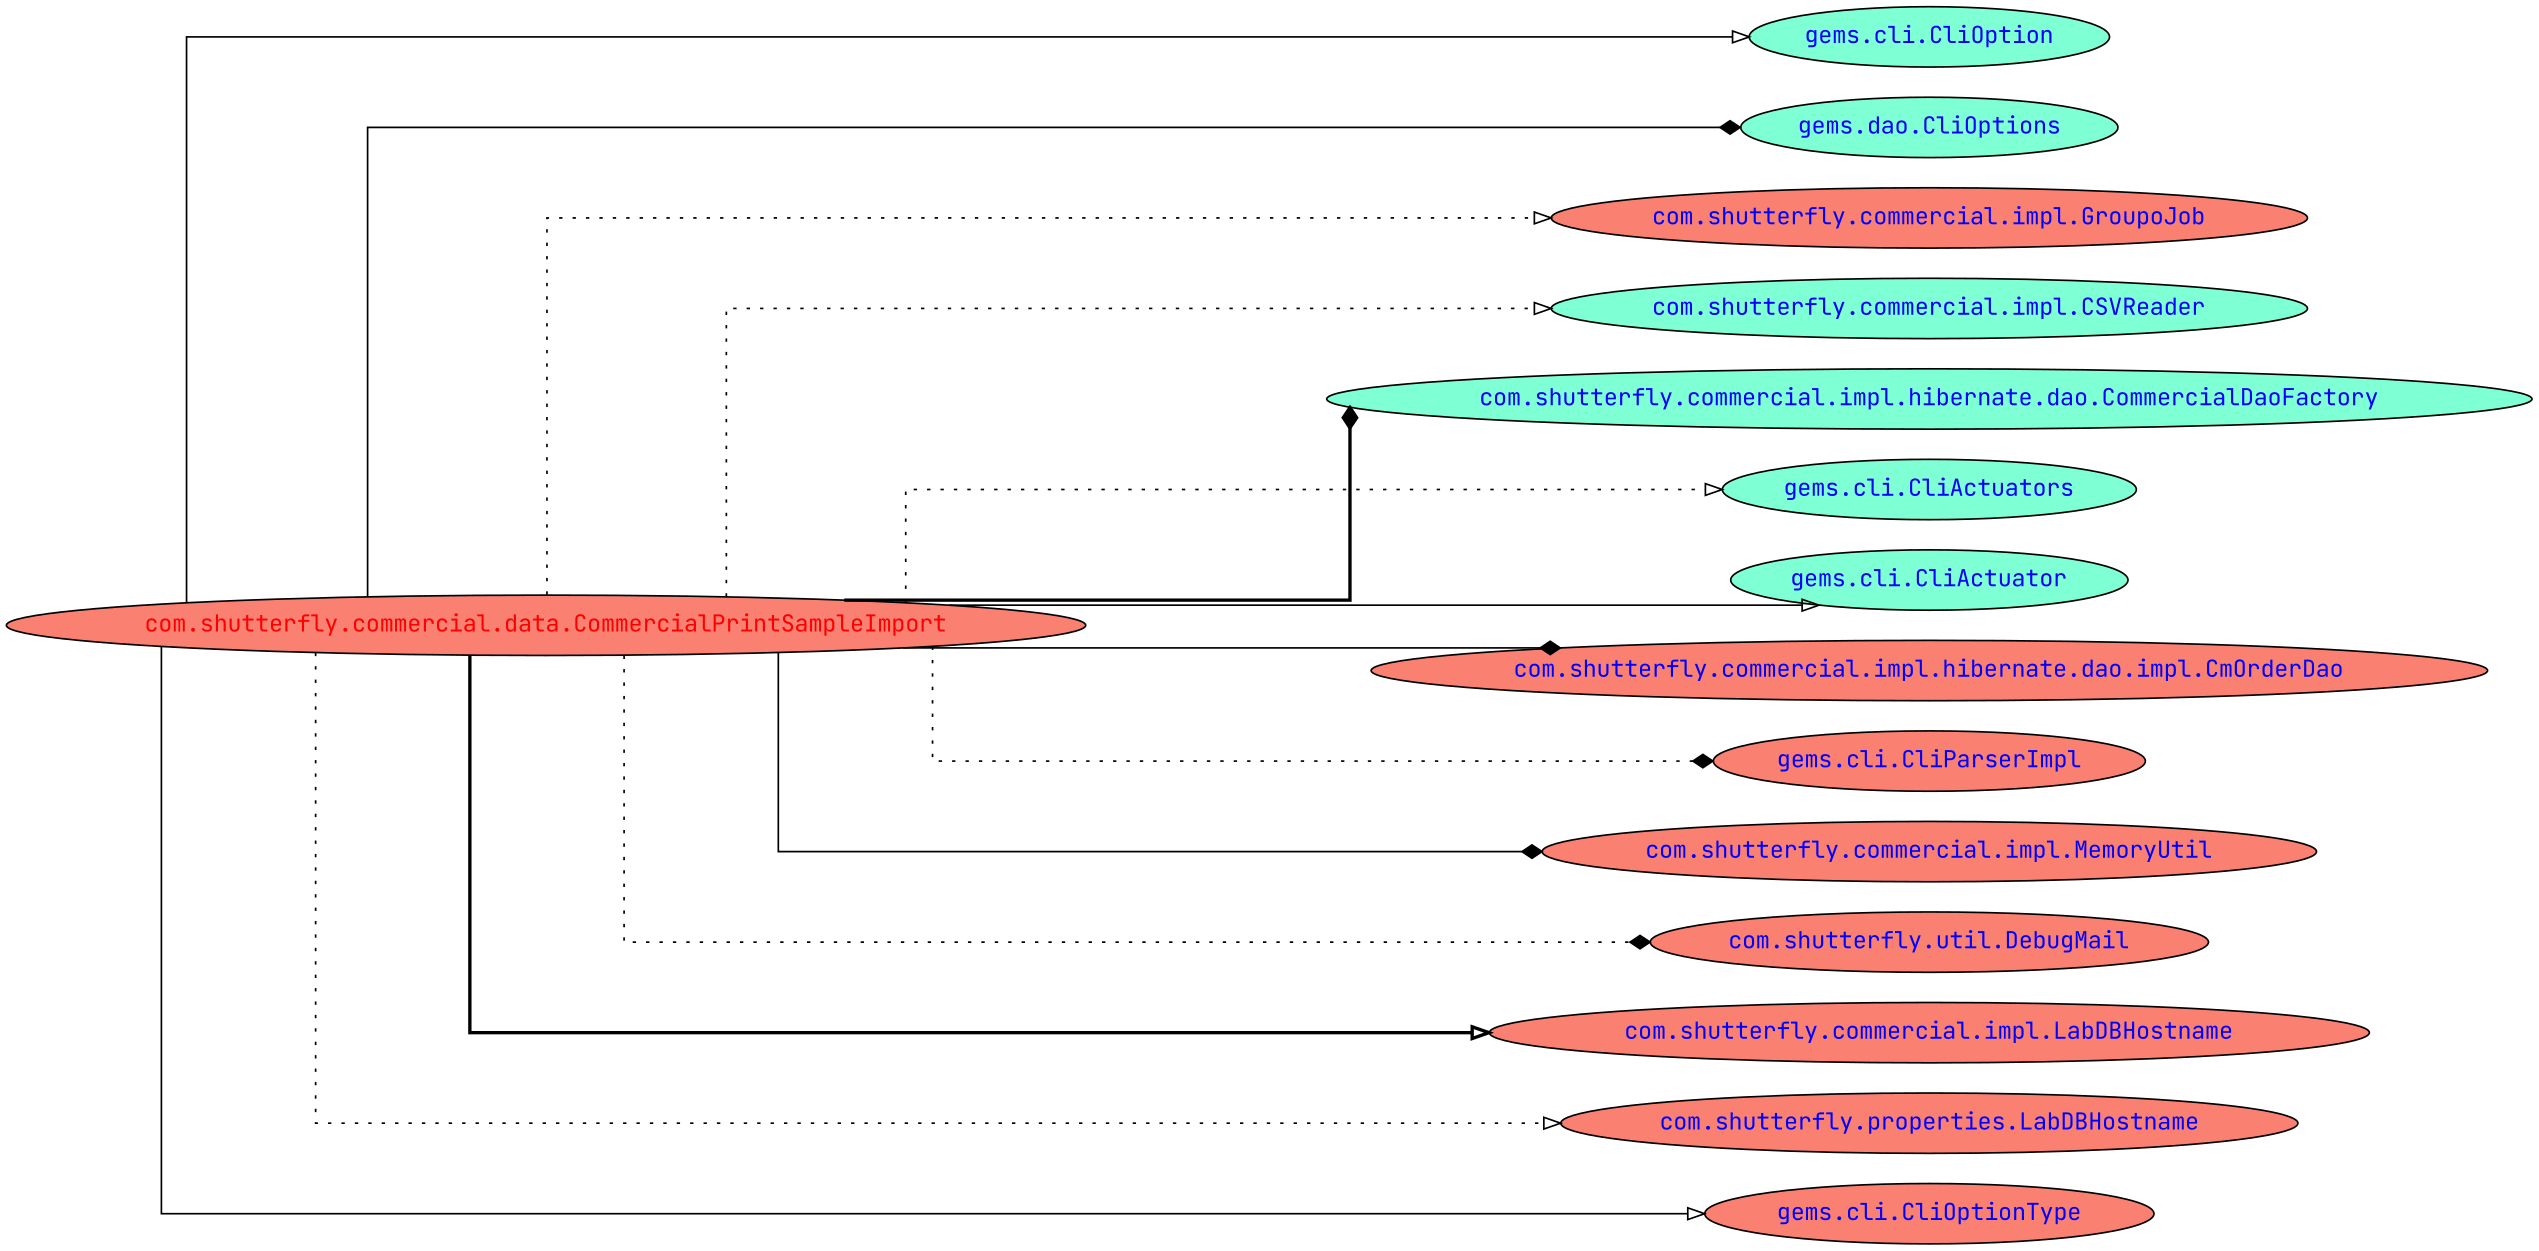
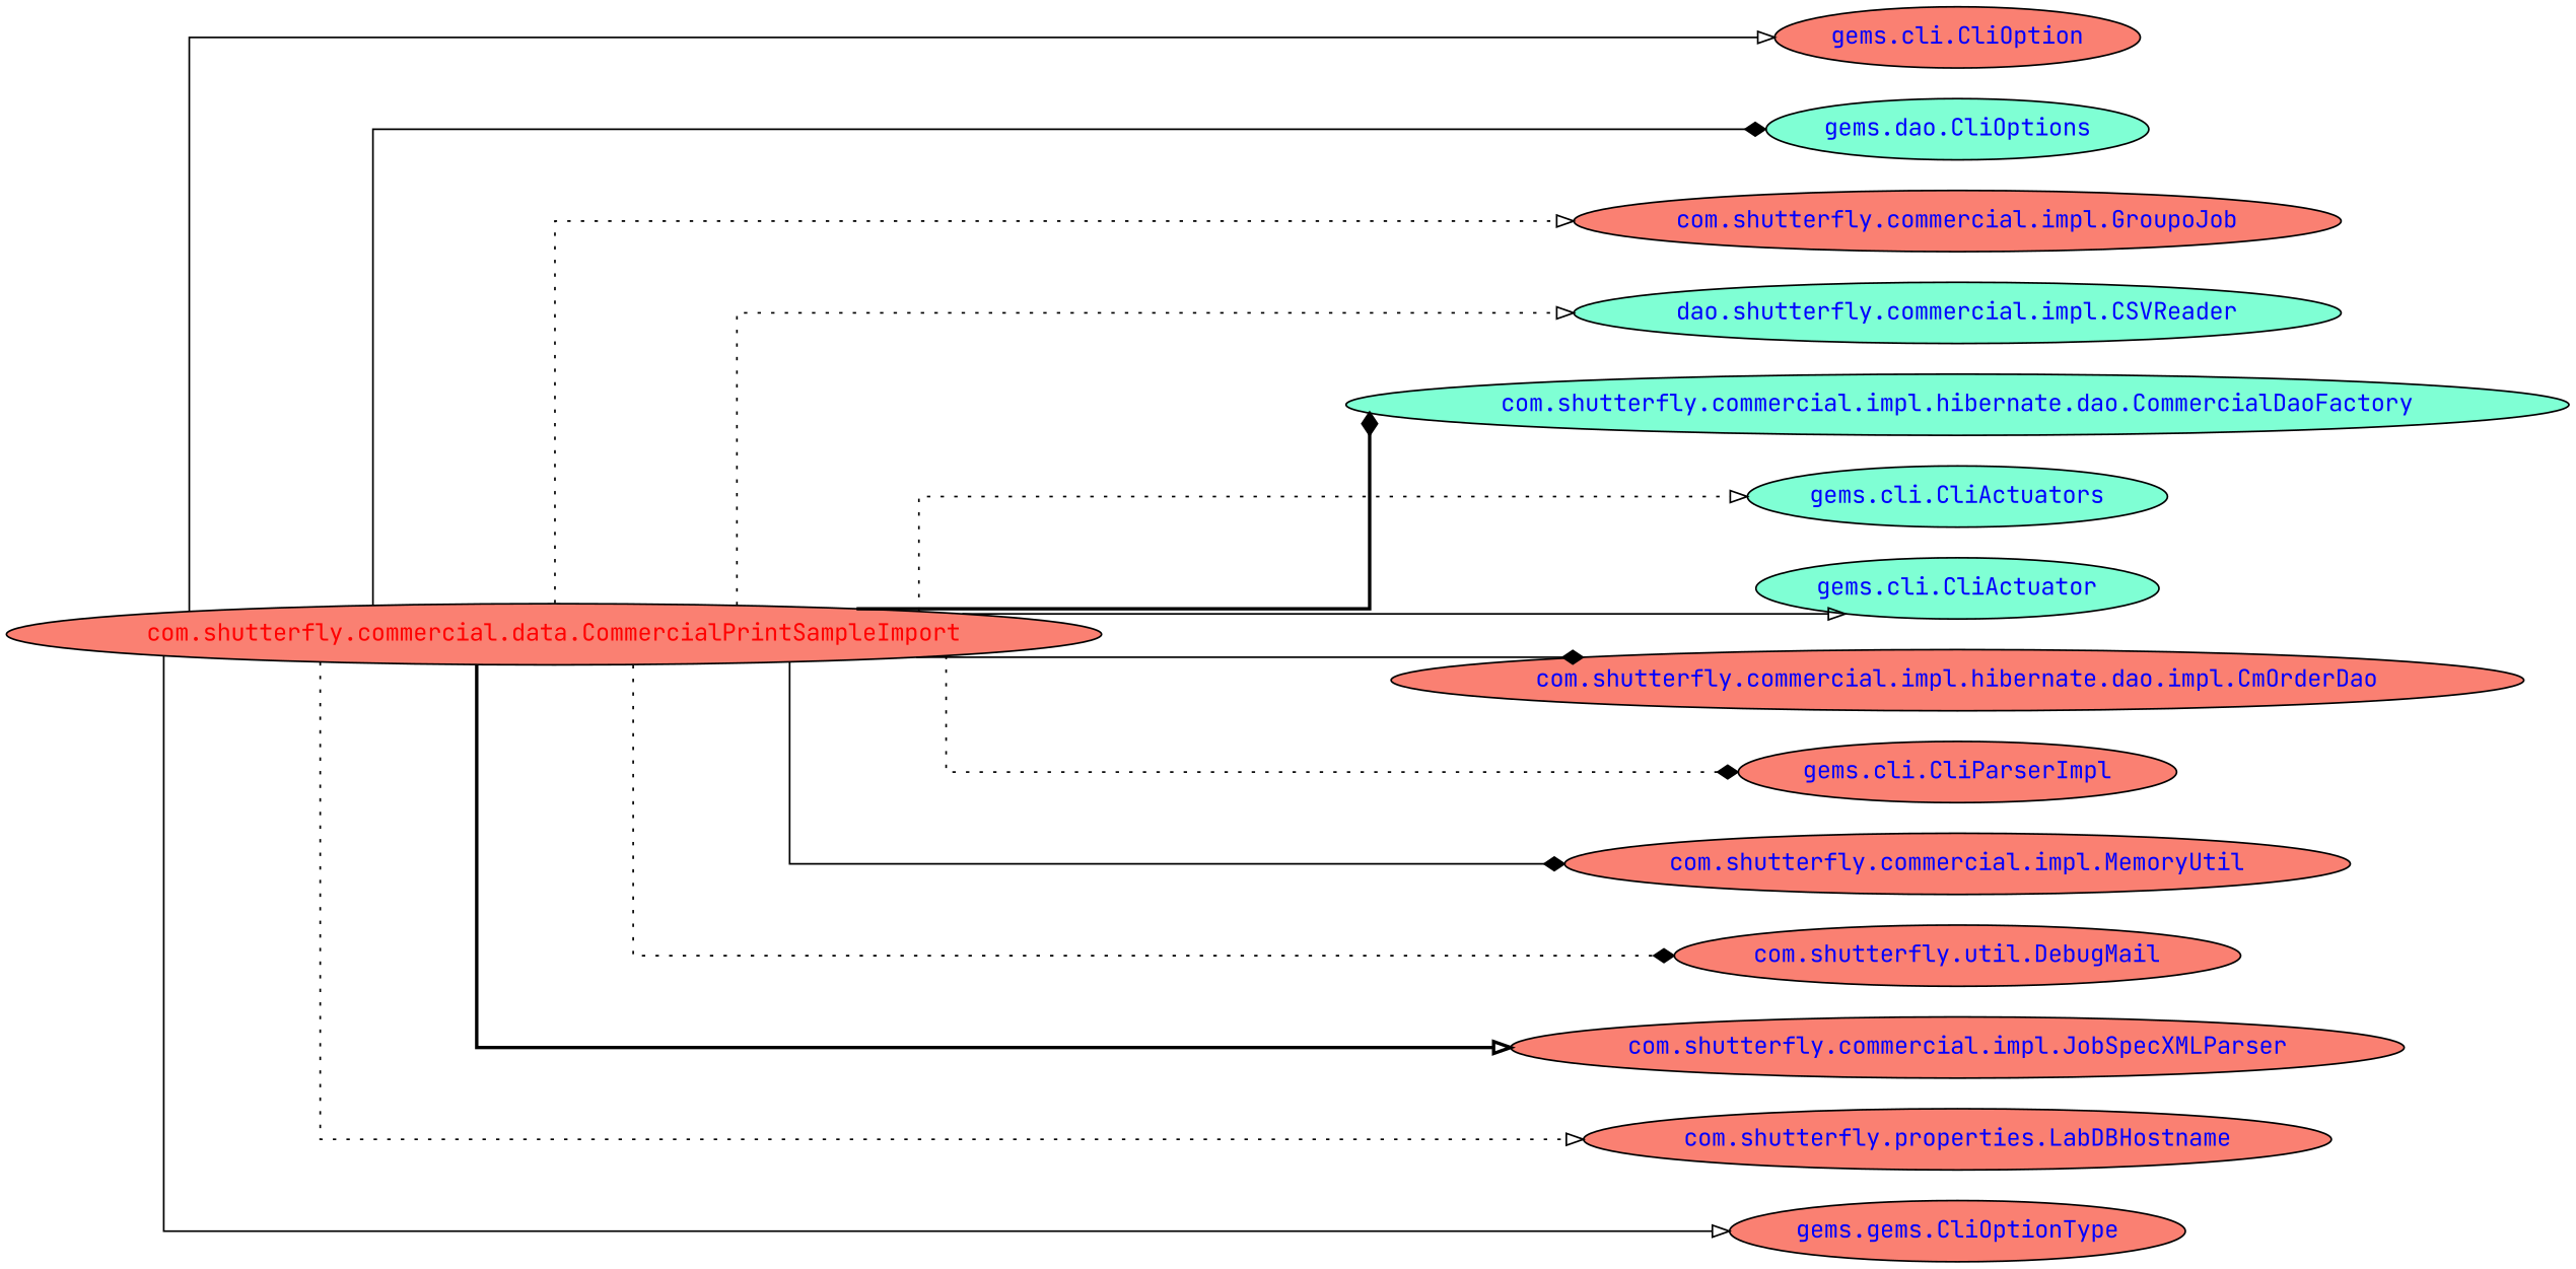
  digraph {
    concentrate=true
    fontname="JetBrains Mono"
    rankdir=LR
    ranksep=2.0
    splines=ortho
    node [fillcolor=salmon fontcolor=blue fontname="JetBrains Mono" style=filled]
    edge [arrowhead=onormal fontname="JetBrains Mono" style=solid]
    "com.shutterfly.commercial.data.CommercialPrintSampleImport" [fontcolor=red]
-   "gems.cli.CliOption" [fillcolor=aquamarine]
+   "gems.cli.CliOption"
    n3 [fillcolor=aquamarine label="gems.dao.CliOptions"]
    "com.shutterfly.commercial.impl.GroupoJob"
-   "com.shutterfly.commercial.impl.CSVReader" [fillcolor=aquamarine]
+   "com.shutterfly.commercial.impl.CSVReader" [fillcolor=aquamarine label="dao.shutterfly.commercial.impl.CSVReader"]
    "com.shutterfly.commercial.impl.hibernate.dao.CommercialDaoFactory" [fillcolor=aquamarine]
    "gems.cli.CliActuators" [fillcolor=aquamarine]
    "gems.cli.CliActuator" [fillcolor=aquamarine]
    "com.shutterfly.commercial.impl.hibernate.dao.impl.CmOrderDao"
    "gems.cli.CliParserImpl"
    "com.shutterfly.commercial.impl.MemoryUtil"
    "com.shutterfly.util.DebugMail"
-   "com.shutterfly.commercial.impl.JobSpecXMLParser" [label="com.shutterfly.commercial.impl.LabDBHostname"]
+   "com.shutterfly.commercial.impl.JobSpecXMLParser"
    "com.shutterfly.properties.LabDBHostname"
-   "gems.cli.CliOptionType"
+   "gems.cli.CliOptionType" [label="gems.gems.CliOptionType"]
    "com.shutterfly.commercial.data.CommercialPrintSampleImport" -> "gems.cli.CliOption"
    "com.shutterfly.commercial.data.CommercialPrintSampleImport" -> n3 [arrowhead=diamond]
    "com.shutterfly.commercial.data.CommercialPrintSampleImport" -> "com.shutterfly.commercial.impl.GroupoJob" [style=dotted]
    "com.shutterfly.commercial.data.CommercialPrintSampleImport" -> "com.shutterfly.commercial.impl.CSVReader" [style=dotted]
    "com.shutterfly.commercial.data.CommercialPrintSampleImport" -> "com.shutterfly.commercial.impl.hibernate.dao.CommercialDaoFactory" [arrowhead=diamond style=bold]
    "com.shutterfly.commercial.data.CommercialPrintSampleImport" -> "gems.cli.CliActuators" [style=dotted]
    "com.shutterfly.commercial.data.CommercialPrintSampleImport" -> "gems.cli.CliActuator"
    "com.shutterfly.commercial.data.CommercialPrintSampleImport" -> "com.shutterfly.commercial.impl.hibernate.dao.impl.CmOrderDao" [arrowhead=diamond]
    "com.shutterfly.commercial.data.CommercialPrintSampleImport" -> "gems.cli.CliParserImpl" [arrowhead=diamond style=dotted]
    "com.shutterfly.commercial.data.CommercialPrintSampleImport" -> "com.shutterfly.commercial.impl.MemoryUtil" [arrowhead=diamond]
    "com.shutterfly.commercial.data.CommercialPrintSampleImport" -> "com.shutterfly.util.DebugMail" [arrowhead=diamond style=dotted]
    "com.shutterfly.commercial.data.CommercialPrintSampleImport" -> "com.shutterfly.commercial.impl.JobSpecXMLParser" [style=bold]
    "com.shutterfly.commercial.data.CommercialPrintSampleImport" -> "com.shutterfly.properties.LabDBHostname" [style=dotted]
    "com.shutterfly.commercial.data.CommercialPrintSampleImport" -> "gems.cli.CliOptionType"
  }
